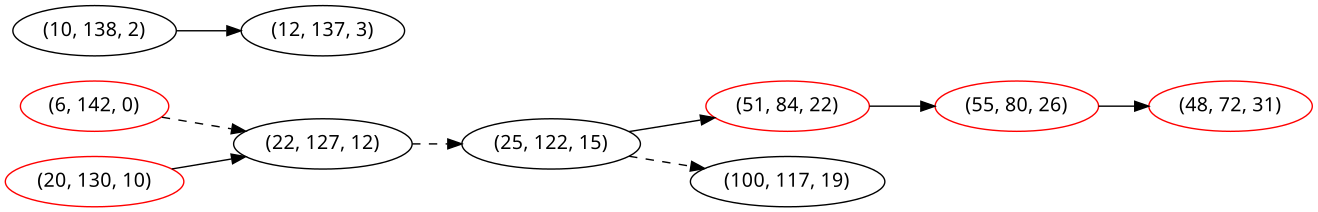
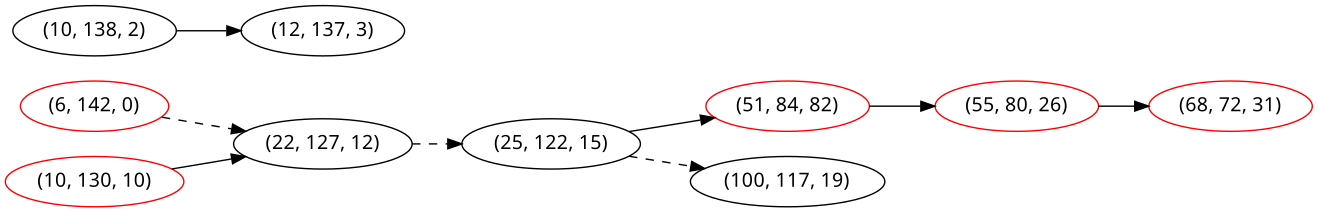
  digraph {
    fontname="Noto Sans"
    rankdir=LR
    node [color=black fontname="Noto Sans"]
    edge [fontname="Noto Sans" style=solid]
    "(22, 127, 12)"
    "(6, 142, 0)" [color=red]
    "(10, 138, 2)"
    "(12, 137, 3)"
-   "(20, 130, 10)" [color=red]
+   "(20, 130, 10)" [color=red label="(10, 130, 10)"]
    "(25, 122, 15)"
-   "(51, 84, 22)" [color=red]
+   "(51, 84, 22)" [color=red label="(51, 84, 82)"]
    "(100, 117, 19)"
    n9 [color=red label="(55, 80, 26)"]
-   "(68, 72, 31)" [color=red label="(48, 72, 31)"]
+   "(68, 72, 31)" [color=red]
    "(22, 127, 12)" -> "(25, 122, 15)" [style=dashed]
    "(6, 142, 0)" -> "(22, 127, 12)" [style=dashed]
    "(10, 138, 2)" -> "(12, 137, 3)"
    "(20, 130, 10)" -> "(22, 127, 12)"
    "(25, 122, 15)" -> "(51, 84, 22)"
    "(25, 122, 15)" -> "(100, 117, 19)" [style=dashed]
    "(51, 84, 22)" -> n9
    n9 -> "(68, 72, 31)"
  }
